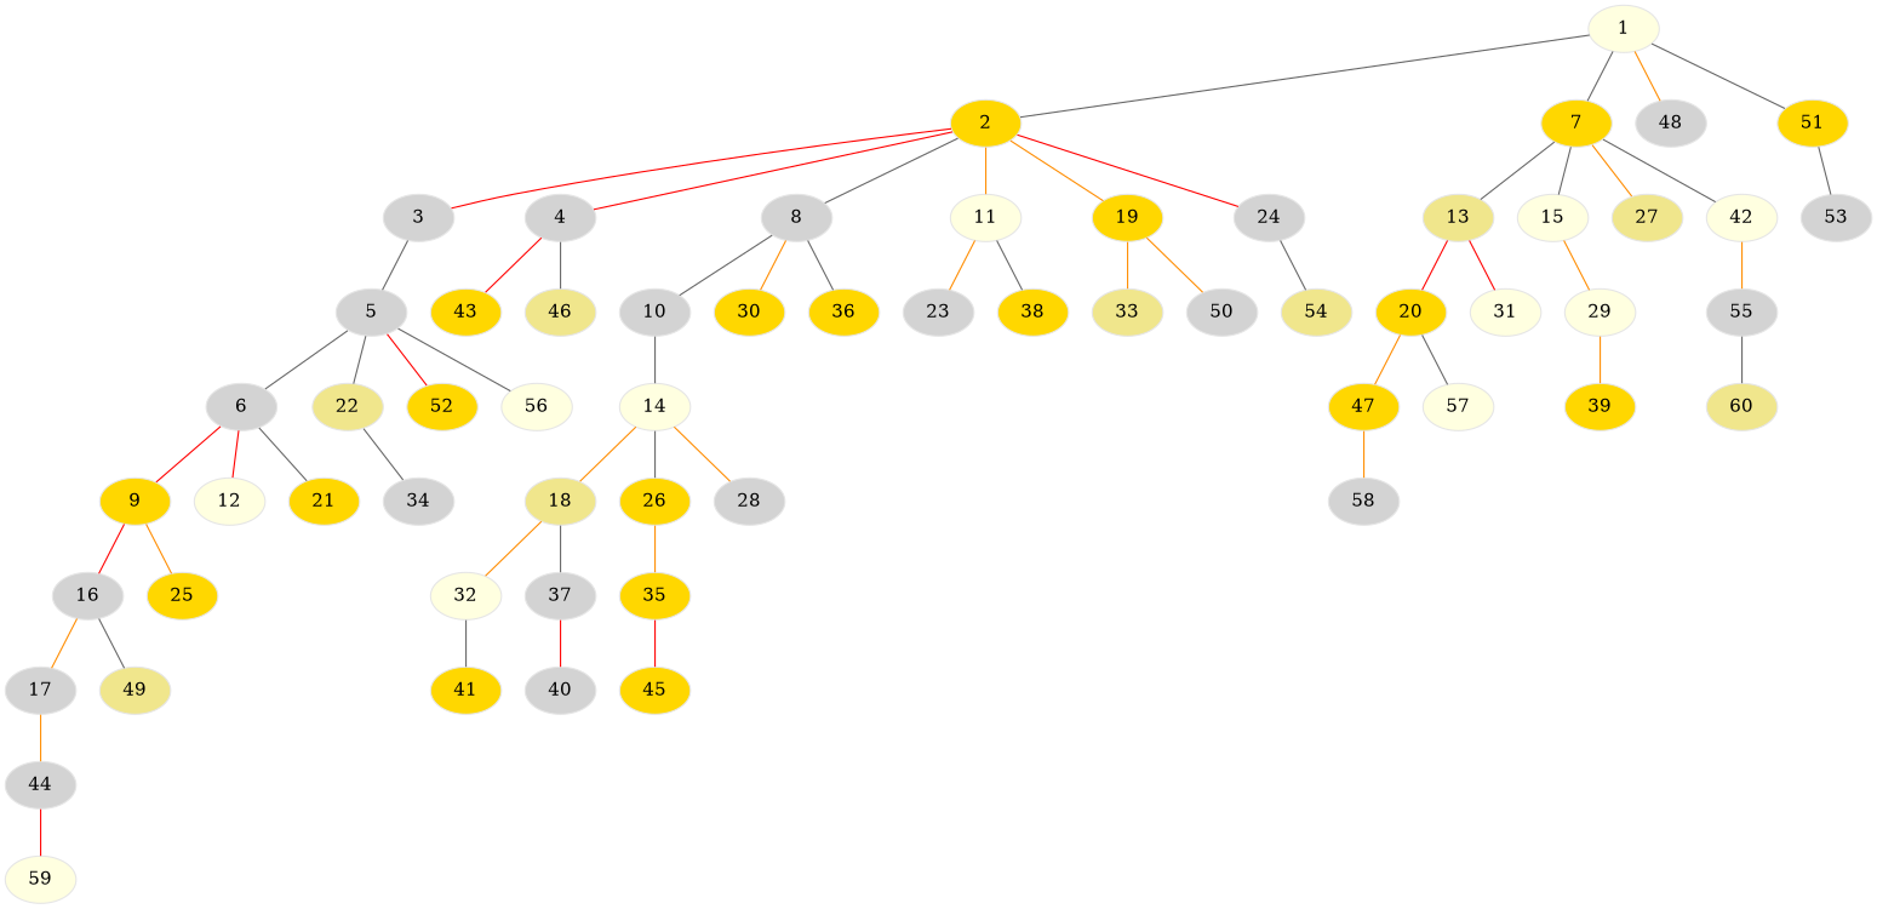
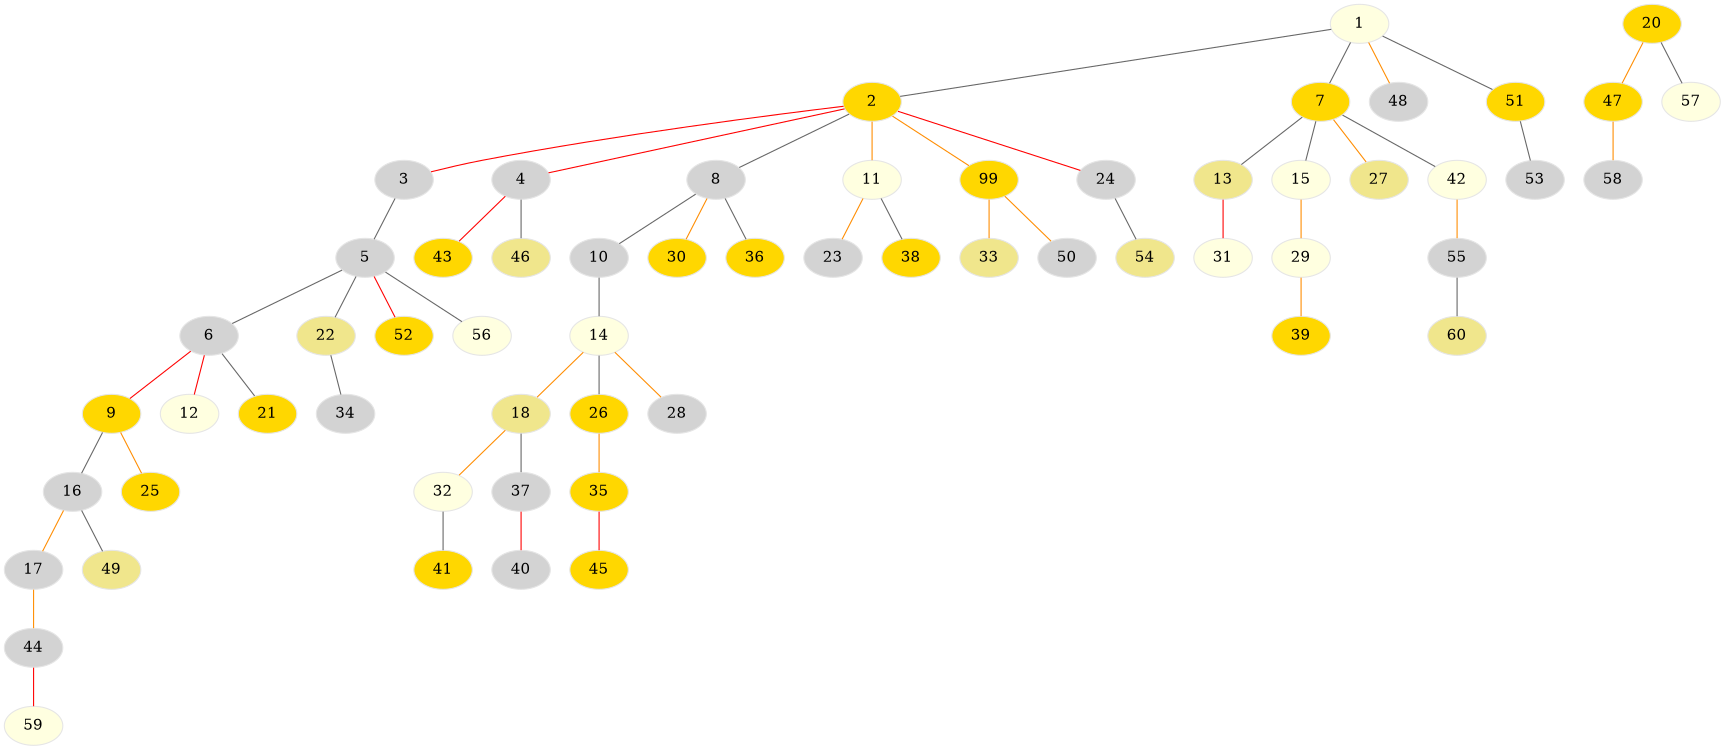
  graph {
    node [color=gray90 fillcolor=lightgrey style=filled]
    edge [color=gray40]
    1 [fillcolor=lightyellow]
    2 [fillcolor=gold]
    7 [fillcolor=gold]
    48
    51 [fillcolor=gold]
    3
    4
    8
    11 [fillcolor=lightyellow]
-   19 [fillcolor=gold]
+   19 [fillcolor=gold label=99]
    24
    13 [fillcolor=khaki]
    15 [fillcolor=lightyellow]
    27 [fillcolor=khaki]
    42 [fillcolor=lightyellow]
    53
    5
    43 [fillcolor=gold]
    46 [fillcolor=khaki]
    10
    30 [fillcolor=gold]
    36 [fillcolor=gold]
    23
    38 [fillcolor=gold]
    33 [fillcolor=khaki]
    50
    54 [fillcolor=khaki]
    6
    22 [fillcolor=khaki]
    52 [fillcolor=gold]
    56 [fillcolor=lightyellow]
    9 [fillcolor=gold]
    12 [fillcolor=lightyellow]
    21 [fillcolor=gold]
    34
    16
    25 [fillcolor=gold]
    20 [fillcolor=gold]
    31 [fillcolor=lightyellow]
    29 [fillcolor=lightyellow]
    55
    14 [fillcolor=lightyellow]
    17
    49 [fillcolor=khaki]
    18 [fillcolor=khaki]
    26 [fillcolor=gold]
    28
    47 [fillcolor=gold]
    57 [fillcolor=lightyellow]
    32 [fillcolor=lightyellow]
    37
    35 [fillcolor=gold]
    39 [fillcolor=gold]
    44
    59 [fillcolor=lightyellow]
    41 [fillcolor=gold]
    40
    58
    45 [fillcolor=gold]
    60 [fillcolor=khaki]
    1 -- 2
    1 -- 7
    1 -- 48 [color=darkorange]
    1 -- 51
    2 -- 3 [color=red]
    2 -- 4 [color=red]
    2 -- 8
    2 -- 11 [color=darkorange]
    2 -- 19 [color=darkorange]
    2 -- 24 [color=red]
    7 -- 13
    7 -- 15
    7 -- 27 [color=darkorange]
    7 -- 42
    51 -- 53
    3 -- 5
    4 -- 43 [color=red]
    4 -- 46
    8 -- 10
    8 -- 30 [color=darkorange]
    8 -- 36
    11 -- 23 [color=darkorange]
    11 -- 38
    19 -- 33 [color=darkorange]
    19 -- 50 [color=darkorange]
    24 -- 54
-   13 -- 20 [color=red]
    13 -- 31 [color=red]
    15 -- 29 [color=darkorange]
    42 -- 55 [color=darkorange]
    5 -- 6
    5 -- 22
    5 -- 52 [color=red]
    5 -- 56
    10 -- 14
    6 -- 9 [color=red]
    6 -- 12 [color=red]
    6 -- 21
    22 -- 34
-   9 -- 16 [color=red]
+   9 -- 16
    9 -- 25 [color=darkorange]
    16 -- 17 [color=darkorange]
    16 -- 49
    20 -- 47 [color=darkorange]
    20 -- 57
    29 -- 39 [color=darkorange]
    55 -- 60
    14 -- 18 [color=darkorange]
    14 -- 26
    14 -- 28 [color=darkorange]
    17 -- 44 [color=darkorange]
    18 -- 32 [color=darkorange]
    18 -- 37
    26 -- 35 [color=darkorange]
    47 -- 58 [color=darkorange]
    32 -- 41
    37 -- 40 [color=red]
    35 -- 45 [color=red]
    44 -- 59 [color=red]
  }
